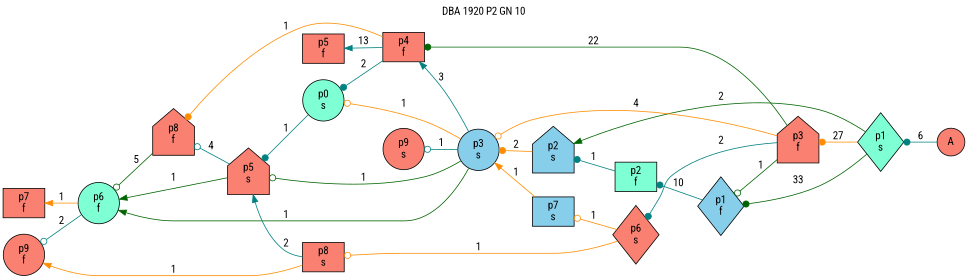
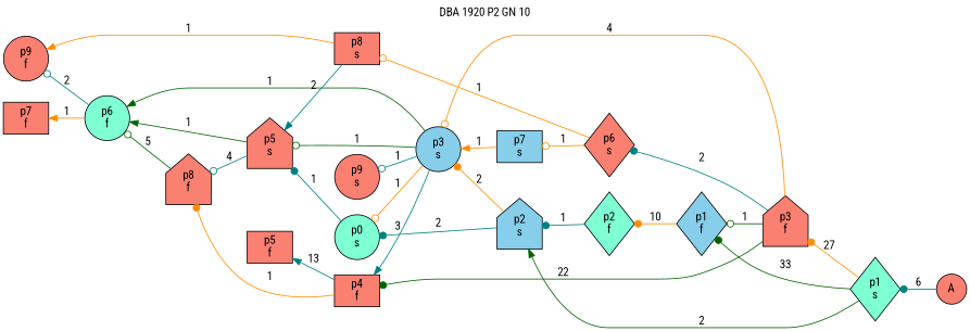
  digraph {
    fontname="Roboto Condensed"
    label=" DBA 1920 P2 GN 10 "
    labelloc=tl
    rankdir=RL
    node [fillcolor=salmon fontname="Roboto Condensed" shape=circle style=filled]
    edge [arrowhead=dot color=teal fontname="Roboto Condensed"]
    n1 [label=A]
    n2 [fillcolor=aquamarine label="p1\ns" shape=diamond]
    n3 [fillcolor=skyblue label="p1\nf" shape=diamond]
    n4 [label="p3\nf" shape=house]
    n5 [fillcolor=skyblue label="p2\ns" shape=house]
-   n6 [fillcolor=aquamarine label="p2\nf" shape=box]
+   n6 [fillcolor=aquamarine label="p2\nf" shape=diamond]
    n7 [label="p4\nf" shape=box]
    n8 [fillcolor=skyblue label="p3\ns"]
    n9 [label="p6\ns" shape=diamond]
    n10 [label="p5\nf" shape=box]
    n11 [fillcolor=aquamarine label="p0\ns"]
    n12 [label="p8\nf" shape=house]
    n13 [label="p5\ns" shape=house]
    n14 [fillcolor=aquamarine label="p6\nf"]
    n15 [label="p9\ns"]
    n16 [fillcolor=skyblue label="p7\ns" shape=box]
    n17 [label="p8\ns" shape=box]
    n18 [label="p7\nf" shape=box]
    n19 [label="p9\nf"]
    n1 -> n2 [label=6]
    n2 -> n3 [color=darkgreen label=33]
    n2 -> n4 [color=darkorange label=27]
    n2 -> n5 [arrowhead=normal color=darkgreen label=2]
-   n3 -> n6 [label=10]
+   n3 -> n6 [color=darkorange label=10]
    n4 -> n3 [arrowhead=odot color=darkgreen label=1]
    n4 -> n7 [color=darkgreen label=22]
    n4 -> n8 [arrowhead=odot color=darkorange label=4]
    n4 -> n9 [label=2]
    n5 -> n8 [color=darkorange label=2]
    n6 -> n5 [label=1]
    n7 -> n10 [arrowhead=normal label=13]
-   n7 -> n11 [label=2]
+   n5 -> n11 [label=2]
    n7 -> n12 [color=darkorange label=1]
    n8 -> n7 [arrowhead=normal label=3]
    n8 -> n11 [arrowhead=odot color=darkorange label=1]
    n8 -> n13 [arrowhead=odot color=darkgreen label=1]
    n8 -> n14 [arrowhead=normal color=darkgreen label=1]
    n8 -> n15 [arrowhead=odot label=1]
    n9 -> n16 [arrowhead=odot color=darkorange label=1]
    n9 -> n17 [arrowhead=odot color=darkorange label=1]
    n11 -> n13 [label=1]
    n12 -> n14 [arrowhead=odot color=darkgreen label=5]
    n13 -> n12 [arrowhead=odot label=4]
    n13 -> n14 [arrowhead=normal color=darkgreen label=1]
    n14 -> n18 [arrowhead=normal color=darkorange label=1]
    n14 -> n19 [arrowhead=odot label=2]
    n16 -> n8 [arrowhead=normal color=darkorange label=1]
    n17 -> n13 [arrowhead=normal label=2]
    n17 -> n19 [arrowhead=normal color=darkorange label=1]
  }
